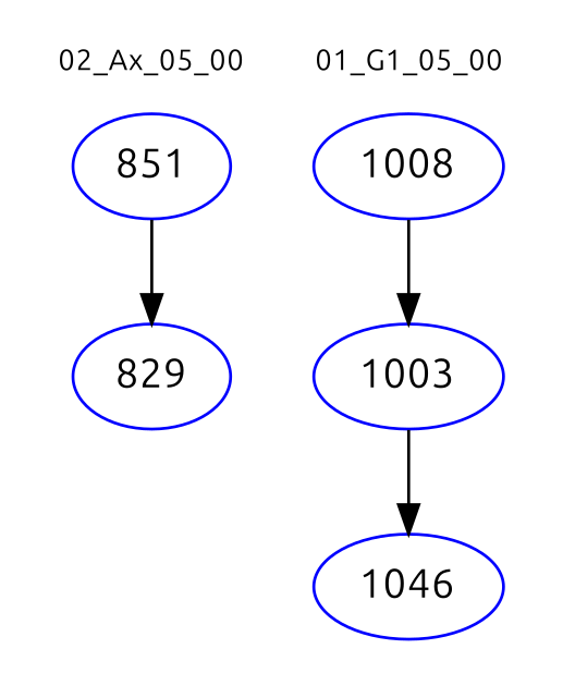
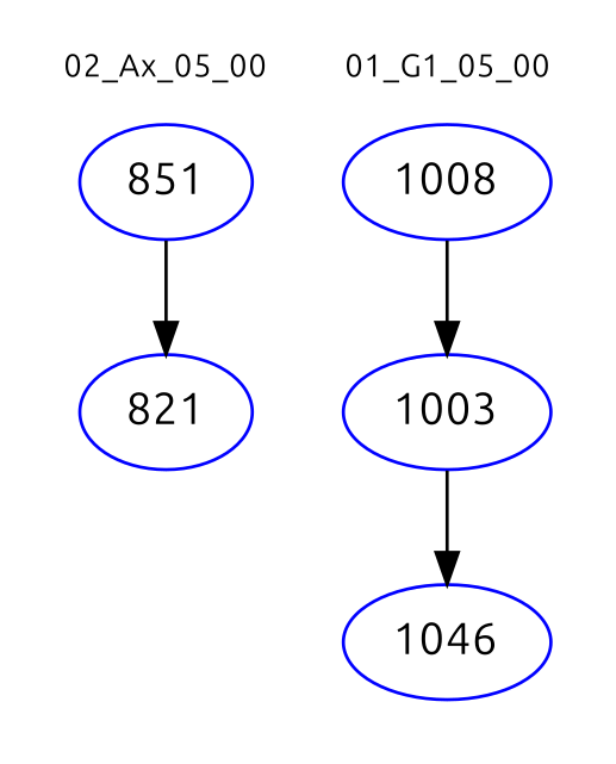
  digraph {
    fontname=Ubuntu
    node [color=blue fontname=Ubuntu]
    edge [color=black fontname=Ubuntu]
    n1 [label=851]
-   n2 [label=829]
+   n2 [label=821]
    n3 [label=1008]
    n4 [label=1003]
    n5 [label=1046]
    subgraph cluster_1 {
      color=white
      fontsize=10
      label="02_Ax_05_00"
      n1
      n2
    }
    subgraph cluster_2 {
      color=white
      fontsize=10
      label="01_G1_05_00"
      n3
      n4
      n5
    }
    n1 -> n2
    n3 -> n4
    n4 -> n5
  }
